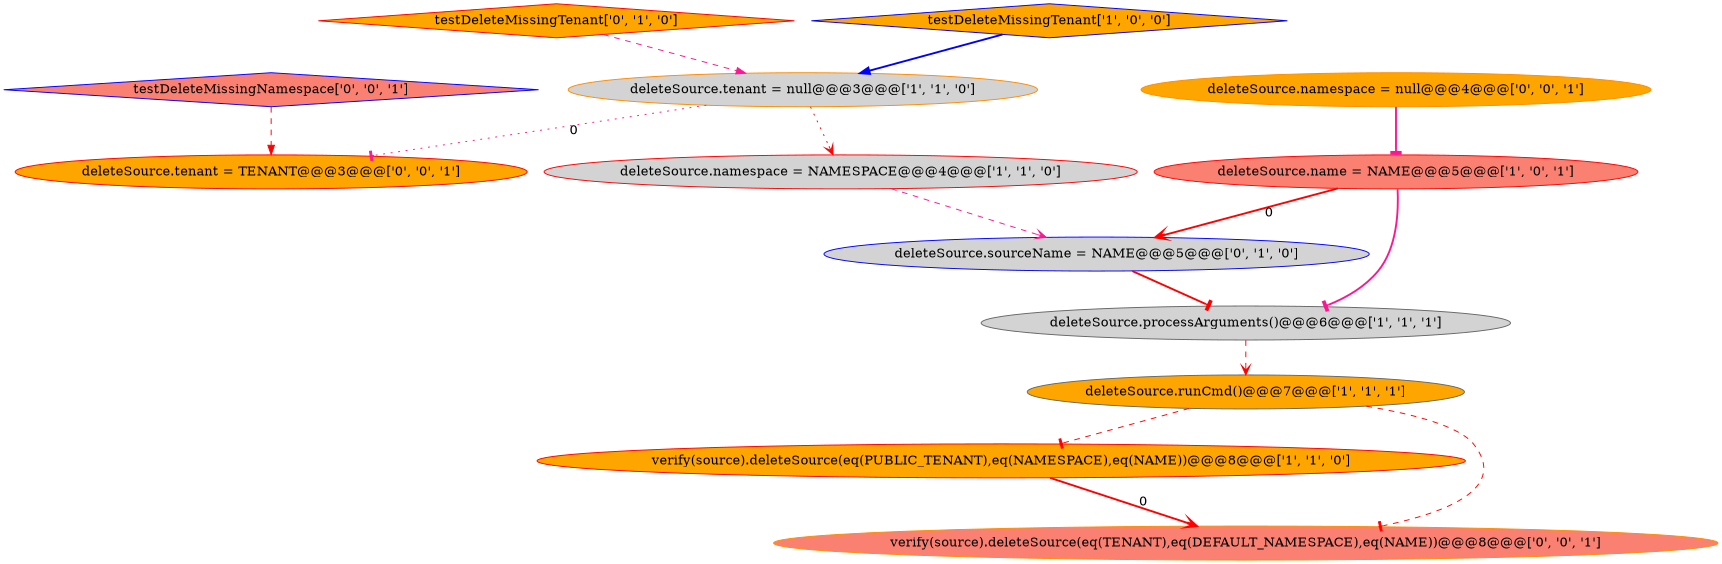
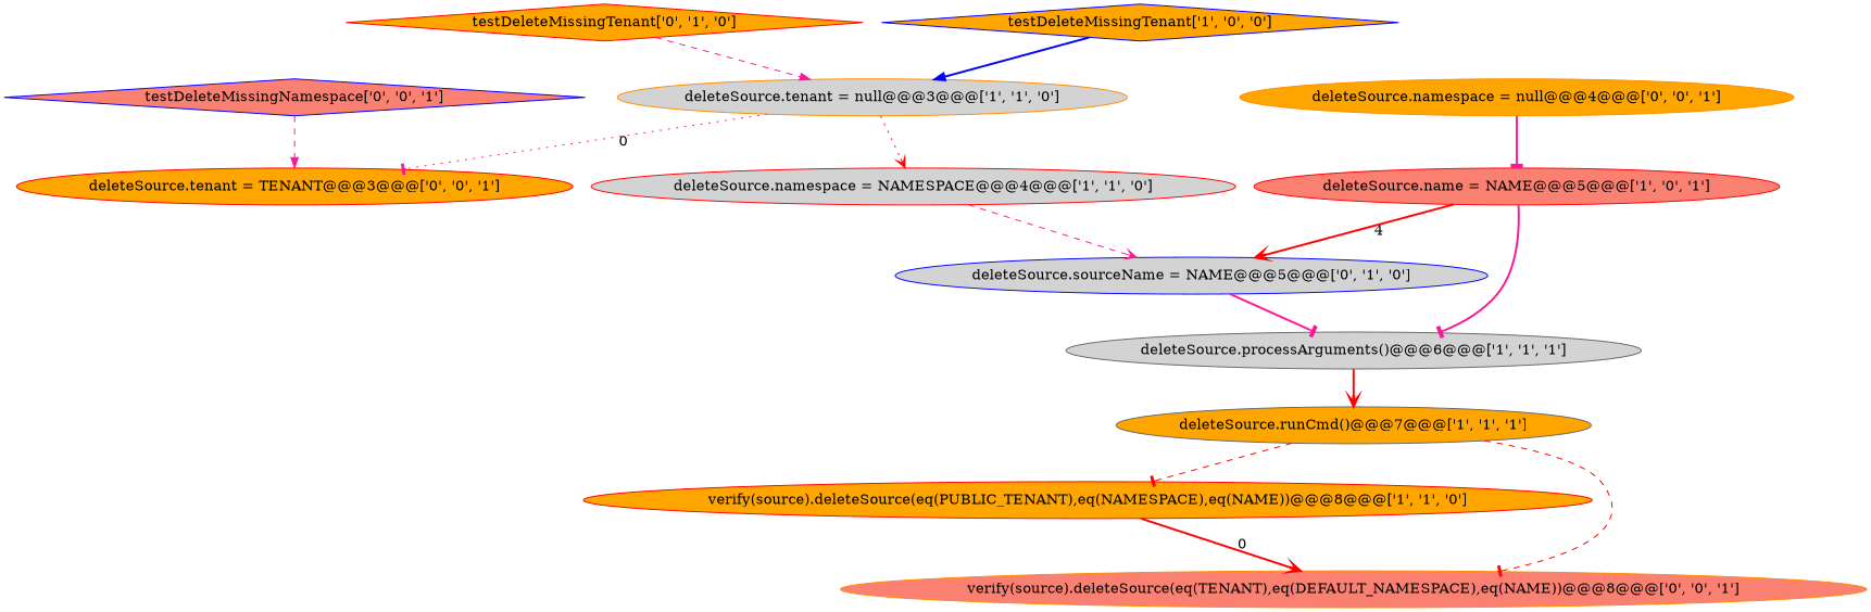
  digraph {
    node [color=red fillcolor=orange shape=ellipse style=filled]
    edge [arrowhead=tee color=deeppink style=bold]
    n1 [label="verify(source).deleteSource(eq(PUBLIC_TENANT),eq(NAMESPACE),eq(NAME))@@@8@@@['1', '1', '0']"]
    n2 [color=darkorange fillcolor=salmon label="verify(source).deleteSource(eq(TENANT),eq(DEFAULT_NAMESPACE),eq(NAME))@@@8@@@['0', '0', '1']"]
    n3 [color=gray40 label="deleteSource.runCmd()@@@7@@@['1', '1', '1']"]
    n4 [color=gray40 fillcolor=lightgrey label="deleteSource.processArguments()@@@6@@@['1', '1', '1']"]
    n5 [label="testDeleteMissingTenant['0', '1', '0']" shape=diamond]
    n6 [color=darkorange fillcolor=lightgrey label="deleteSource.tenant = null@@@3@@@['1', '1', '0']"]
    n7 [fillcolor=lightgrey label="deleteSource.namespace = NAMESPACE@@@4@@@['1', '1', '0']"]
    n8 [label="deleteSource.tenant = TENANT@@@3@@@['0', '0', '1']"]
    n9 [color=darkorange label="deleteSource.namespace = null@@@4@@@['0', '0', '1']"]
    n10 [fillcolor=salmon label="deleteSource.name = NAME@@@5@@@['1', '0', '1']"]
    n11 [color=blue fillcolor=lightgrey label="deleteSource.sourceName = NAME@@@5@@@['0', '1', '0']"]
    n12 [color=blue label="testDeleteMissingTenant['1', '0', '0']" shape=diamond]
    n13 [color=blue fillcolor=salmon label="testDeleteMissingNamespace['0', '0', '1']" shape=diamond]
    n1 -> n2 [arrowhead=vee color=red label=0]
    n3 -> n1 [color=red style=dashed]
    n3 -> n2 [color=red style=dashed]
-   n4 -> n3 [arrowhead=vee color=red style=dashed]
+   n4 -> n3 [arrowhead=vee color=red]
    n5 -> n6 [arrowhead=normal style=dashed]
    n6 -> n7 [arrowhead=vee color=red style=dotted]
    n6 -> n8 [label=0 style=dotted]
    n7 -> n11 [arrowhead=vee style=dashed]
    n9 -> n10
    n10 -> n4
-   n10 -> n11 [arrowhead=vee color=red label=0]
-   n11 -> n4 [color=red]
+   n10 -> n11 [arrowhead=vee color=red label=4]
+   n11 -> n4
    n12 -> n6 [arrowhead=normal color=blue]
-   n13 -> n8 [arrowhead=normal color=red style=dashed]
+   n13 -> n8 [arrowhead=normal style=dashed]
  }
